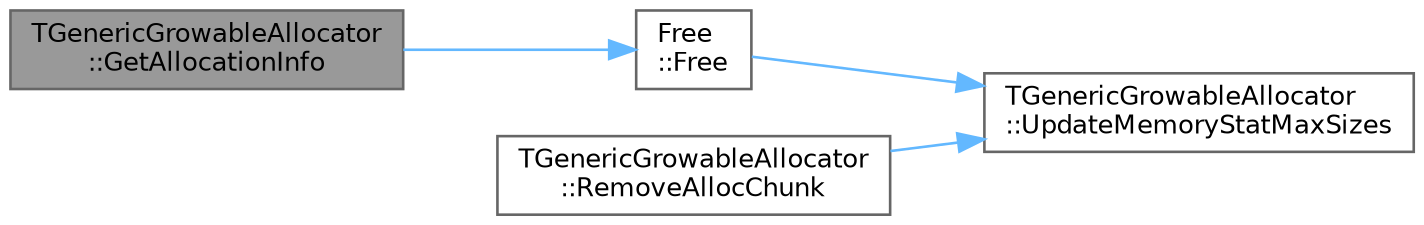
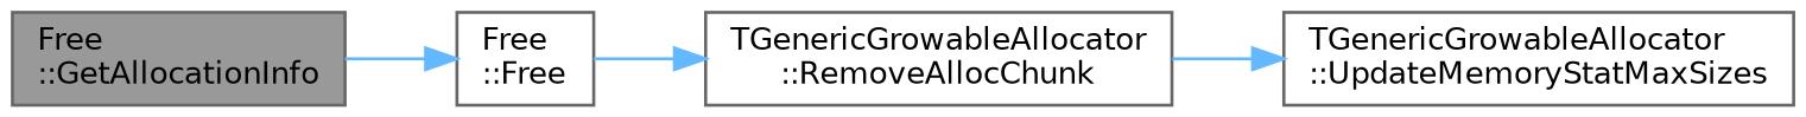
  digraph {
    rankdir=LR
    node [color=grey40 fillcolor=white fontname=Helvetica fontsize=10 shape=box style=filled]
    edge [color=steelblue1 fontname=Helvetica fontsize=10 labelfontname=Helvetica labelfontsize=10 style=solid]
-   n1 [color=gray40 fillcolor=grey60 fontcolor=black height=0.2 label="TGenericGrowableAllocator\l::GetAllocationInfo" width=0.4]
+   n1 [color=gray40 fillcolor=grey60 fontcolor=black height=0.2 label="Free\l::GetAllocationInfo" width=0.4]
    n2 [height=0.2 label="Free\l::Free" width=0.4]
    n3 [height=0.2 label="TGenericGrowableAllocator\l::RemoveAllocChunk" width=0.4]
    n4 [height=0.2 label="TGenericGrowableAllocator\l::UpdateMemoryStatMaxSizes" width=0.4]
    n1 -> n2
-   n2 -> n4
+   n2 -> n3
    n3 -> n4
  }
